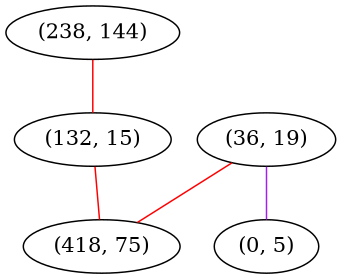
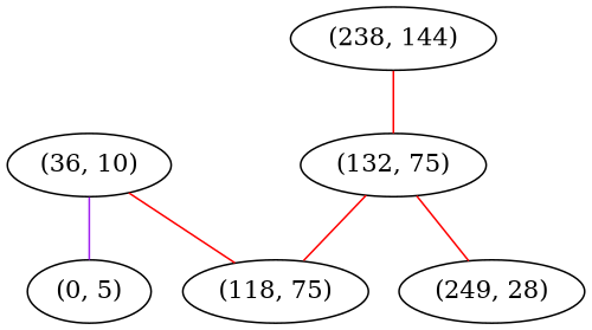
  graph {
    edge [color=red weight=1]
-   "(36, 10)" [label="(36, 19)"]
-   "(118, 75)" [label="(418, 75)"]
+   "(36, 10)"
+   "(118, 75)"
    n3 [label="(0, 5)"]
    n4 [label="(238, 144)"]
-   "(132, 75)" [label="(132, 15)"]
+   "(132, 75)"
+   "(249, 28)"
    "(36, 10)" -- "(118, 75)"
    "(36, 10)" -- n3 [color=purple weight=4]
    n4 -- "(132, 75)"
    "(132, 75)" -- "(118, 75)"
+   "(132, 75)" -- "(249, 28)"
  }
